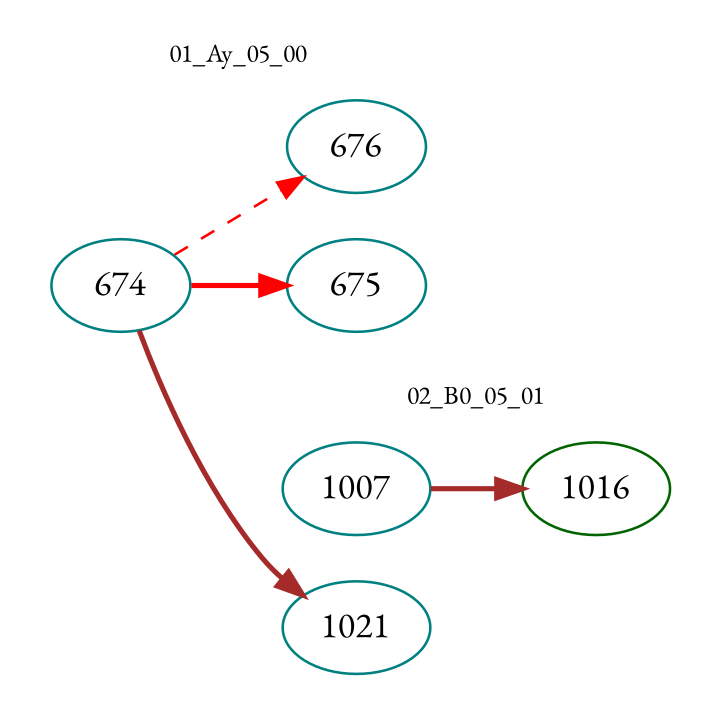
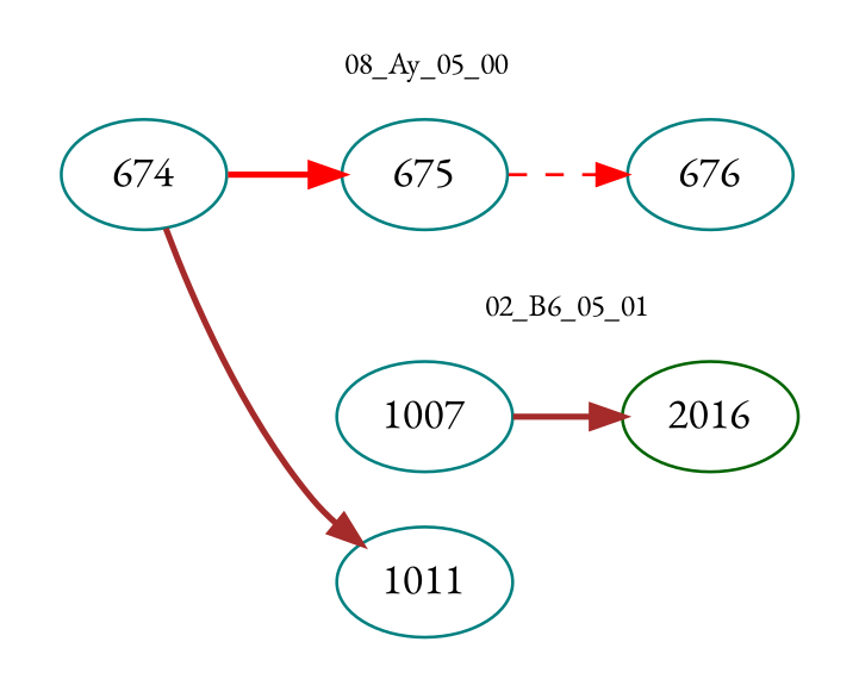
  digraph {
    fontname="EB Garamond"
    rankdir=LR
    node [color=teal fontname="EB Garamond"]
    edge [color=red fontname="EB Garamond" style=bold]
    n1 [label=674]
    n2 [label=675]
    n3 [label=676]
    n4 [label=1007]
-   n5 [label=1021]
-   n6 [color=darkgreen label=1016]
+   n5 [label=1011]
+   n6 [color=darkgreen label=2016]
    subgraph cluster_1 {
      color=white
      fontsize=10
-     label="01_Ay_05_00"
+     label="08_Ay_05_00"
      n1
      n2
      n3
    }
    subgraph cluster_2 {
      color=white
      fontsize=10
-     label="02_B0_05_01"
+     label="02_B6_05_01"
      n4
      n5
      n6
    }
    n1 -> n2
-   n1 -> n3 [style=dashed]
+   n2 -> n3 [style=dashed]
    n1 -> n5 [color=brown]
    n4 -> n6 [color=brown]
  }
